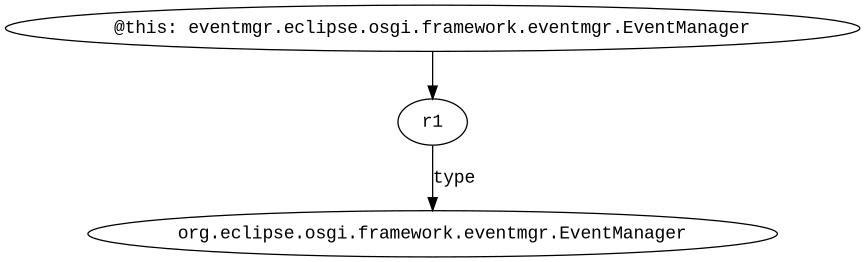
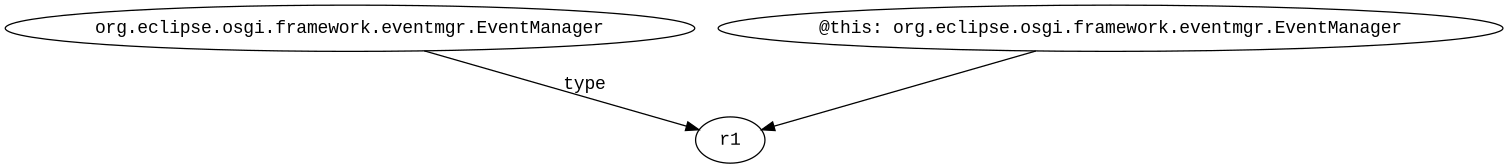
  digraph {
    fontname="Liberation Mono"
    node [fontname="Liberation Mono"]
    edge [fontname="Liberation Mono"]
    n1 [label="org.eclipse.osgi.framework.eventmgr.EventManager"]
    n2 [label=r1]
-   n3 [label="@this: eventmgr.eclipse.osgi.framework.eventmgr.EventManager"]
-   n2 -> n1 [label=type]
+   n3 [label="@this: org.eclipse.osgi.framework.eventmgr.EventManager"]
+   n1 -> n2 [label=type]
    n3 -> n2
  }
